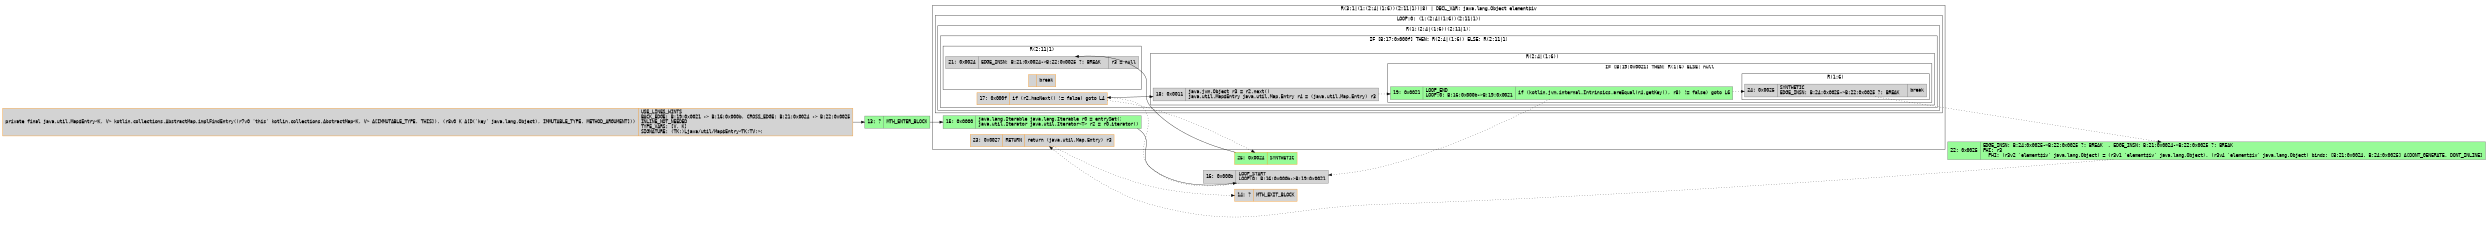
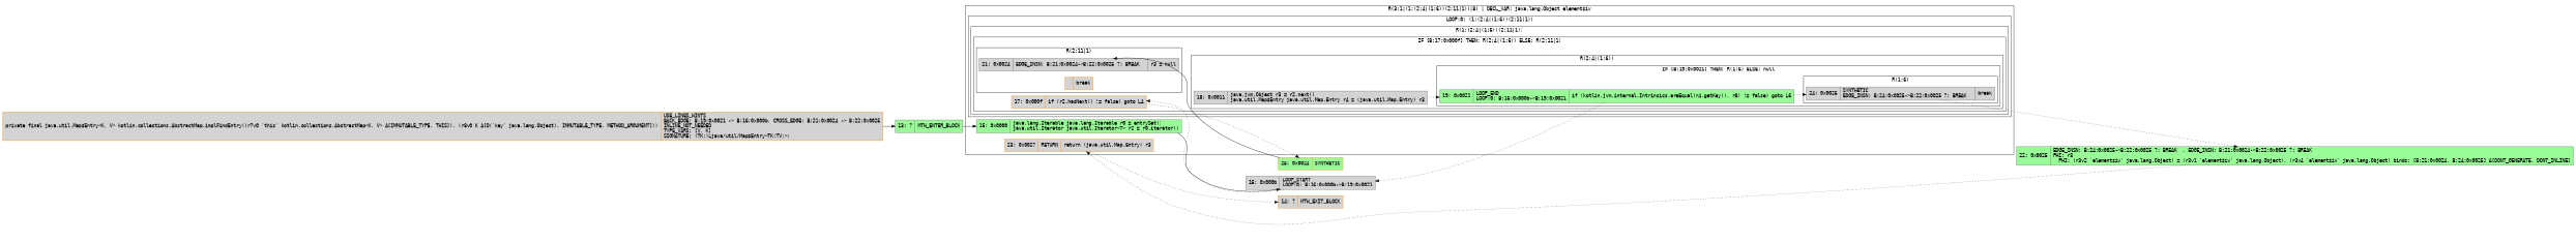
  digraph {
    fontname="DejaVu Sans Mono"
    rankdir=LR
    node [color=gray40 fillcolor=lightgrey fontname="DejaVu Sans Mono" shape=record style=filled]
    edge [fontname="DejaVu Sans Mono" style=dotted]
    n1 [label="{24\:\ 0x0025|SYNTHETIC\lEDGE_INSN: B:24:0x0025\-\>B:22:0x0025 ?: BREAK  \l|break\l}"]
    n2 [fillcolor=palegreen label="{19\:\ 0x0021|LOOP_END\lLOOP:0: B:16:0x000b\-\>B:19:0x0021\l|if (kotlin.jvm.internal.Intrinsics.areEqual(r4.getKey(), r8) != false) goto L6\l}"]
    n3 [label="{18\:\ 0x0011|java.jvm.Object r3 = r2.next()\ljava.util.Map$Entry java.util.Map.Entry r4 = (java.util.Map.Entry) r3\l}"]
    n4 [label="{21\:\ 0x0024|EDGE_INSN: B:21:0x0024\-\>B:22:0x0025 ?: BREAK  \l|r3 = null\l}"]
    n5 [color=darkorange label="{|break\l}"]
    n6 [color=darkorange label="{17\:\ 0x000f|if (r2.hasNext() != false) goto L4\l}"]
    n7 [fillcolor=palegreen label="{15\:\ 0x0000|java.lang.Iterable java.lang.Iterable r0 = entrySet()\ljava.util.Iterator java.util.Iterator\<T\> r2 = r0.iterator()\l}"]
    n8 [color=darkorange label="{23\:\ 0x0027|RETURN\l|return (java.util.Map.Entry) r3\l}"]
    n9 [fillcolor=palegreen label="{22\:\ 0x0025|EDGE_INSN: B:24:0x0025\-\>B:22:0x0025 ?: BREAK  , EDGE_INSN: B:21:0x0024\-\>B:22:0x0025 ?: BREAK  \lPHI: r3 \l  PHI: (r3v2 'element$iv' java.lang.Object) = (r3v1 'element$iv' java.lang.Object), (r3v4 'element$iv' java.lang.Object) binds: [B:21:0x0024, B:24:0x0025] A[DONT_GENERATE, DONT_INLINE]\l}"]
    n10 [label="{16\:\ 0x000b|LOOP_START\lLOOP:0: B:16:0x000b\-\>B:19:0x0021\l}"]
    n11 [color=darkorange fillcolor=palegreen label="{25\:\ 0x0024|SYNTHETIC\l}"]
    n12 [color=darkorange label="{14\:\ ?|MTH_EXIT_BLOCK\l}"]
    n13 [fillcolor=palegreen label="{13\:\ ?|MTH_ENTER_BLOCK\l}"]
    n14 [color=darkorange label="{private final java.util.Map$Entry\<K, V\> kotlin.collections.AbstractMap.implFindEntry((r7v0 'this' kotlin.collections.AbstractMap\<K, V\> A[IMMUTABLE_TYPE, THIS]), (r8v0 K A[D('key' java.lang.Object), IMMUTABLE_TYPE, METHOD_ARGUMENT]))  | USE_LINES_HINTS\lBACK_EDGE: B:19:0x0021 \-\> B:16:0x000b, CROSS_EDGE: B:21:0x0024 \-\> B:22:0x0025\lINLINE_NOT_NEEDED\lTYPE_VARS: [V, K]\lSIGNATURE: (TK;)Ljava\/util\/Map$Entry\<TK;TV;\>;\l}"]
    subgraph cluster_1 {
      label="R(3:1|(1:(2:4|(1:6))(2:11|1))|8) | DECL_VAR: java.lang.Object element$iv\l"
      n7
      n8
      subgraph cluster_2 {
        label="LOOP:0: (1:(2:4|(1:6))(2:11|1))"
        subgraph cluster_3 {
          label="R(1:(2:4|(1:6))(2:11|1))"
          subgraph cluster_4 {
            label="IF [B:17:0x000f] THEN: R(2:4|(1:6)) ELSE: R(2:11|1)"
            n6
            subgraph cluster_5 {
              label="R(2:4|(1:6))"
              n3
              subgraph cluster_6 {
                label="IF [B:19:0x0021] THEN: R(1:6) ELSE: null"
                n2
                subgraph cluster_7 {
                  label="R(1:6)"
                  n1
                }
              }
            }
            subgraph cluster_8 {
              label="R(2:11|1)"
              n4
              n5
            }
          }
        }
      }
    }
    n1 -> n9
    n2 -> n1
    n2 -> n10
    n3 -> n2
-   n6 -> n3 [style=solid]
    n6 -> n11
    n7 -> n10 [style=solid]
    n8 -> n12
    n9 -> n8
    n10 -> n6
    n11 -> n4 [style=solid]
    n13 -> n7 [style=solid]
    n14 -> n13 [style=solid]
  }
